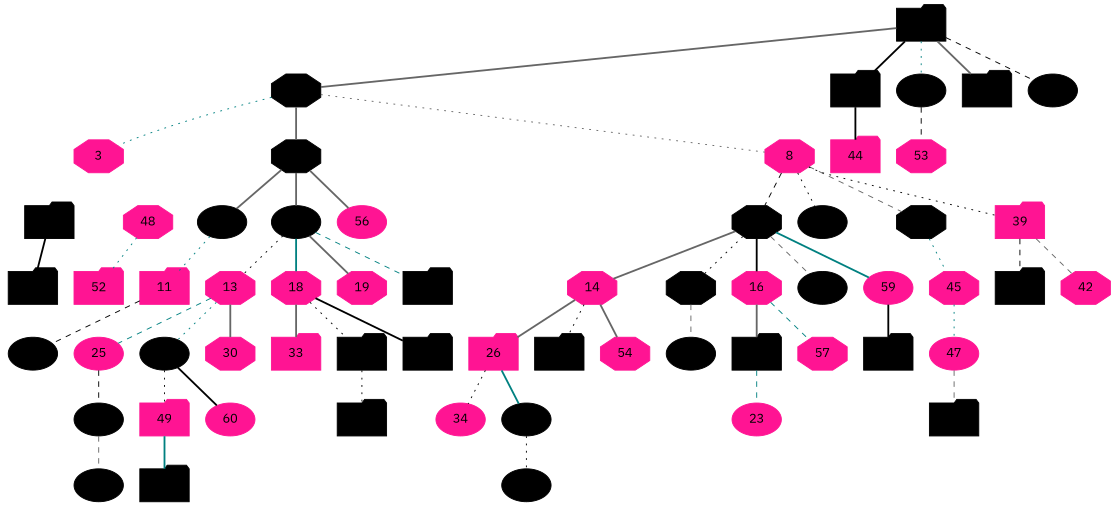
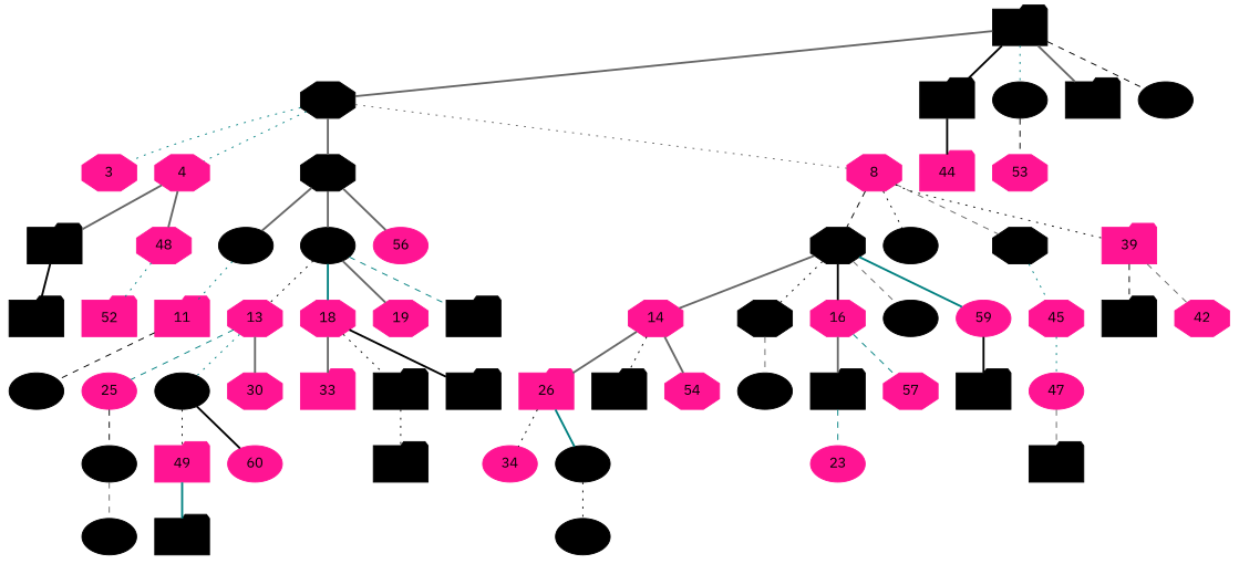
  graph {
    fontname="IBM Plex Sans"
    node [color=black fontname="IBM Plex Sans" shape=folder style=filled]
    edge [color=black fontname="IBM Plex Sans" style=bold]
    2 [shape=octagon]
    1
    7
    20 [shape=ellipse]
    35
    46 [shape=ellipse]
    3 [color=deeppink shape=octagon]
+   4 [color=deeppink shape=octagon]
    5 [shape=octagon]
    8 [color=deeppink shape=octagon]
    44 [color=deeppink]
    53 [color=deeppink shape=octagon]
    6
    48 [color=deeppink shape=octagon]
    10 [shape=ellipse]
    12 [shape=ellipse]
    56 [color=deeppink shape=ellipse]
    9 [shape=octagon]
    22 [shape=ellipse]
    28 [shape=octagon]
    39 [color=deeppink]
    17
    52 [color=deeppink]
    11 [color=deeppink]
    13 [color=deeppink shape=octagon]
    18 [color=deeppink shape=octagon]
    19 [color=deeppink shape=octagon]
    24
    14 [color=deeppink shape=octagon]
    15 [shape=octagon]
    16 [color=deeppink shape=octagon]
    29 [shape=ellipse]
    59 [color=deeppink shape=ellipse]
    45 [color=deeppink shape=octagon]
    40
    42 [color=deeppink shape=octagon]
    26 [color=deeppink]
    51
    54 [color=deeppink shape=octagon]
    32 [shape=ellipse]
    21
    57 [color=deeppink shape=octagon]
    62
    37 [shape=ellipse]
    25 [color=deeppink shape=ellipse]
    27 [shape=ellipse]
    30 [color=deeppink shape=octagon]
    33 [color=deeppink]
    38
    55
    31 [shape=ellipse]
    49 [color=deeppink]
    60 [color=deeppink shape=ellipse]
    34 [color=deeppink shape=ellipse]
    43 [shape=ellipse]
    23 [color=deeppink shape=ellipse]
    63
    41 [shape=ellipse]
    61 [shape=ellipse]
    58
    47 [color=deeppink shape=ellipse]
    50
    2 -- 3 [color=teal style=dotted]
+   2 -- 4 [color=teal style=dotted]
    2 -- 5 [color=gray40]
    2 -- 8 [color=gray40 style=dotted]
    1 -- 2 [color=gray40]
    1 -- 7
    1 -- 20 [color=teal style=dotted]
    1 -- 35 [color=gray40]
    1 -- 46 [style=dashed]
    7 -- 44
    20 -- 53 [style=dashed]
+   4 -- 6 [color=gray40]
+   4 -- 48 [color=gray40]
    5 -- 10 [color=gray40]
    5 -- 12 [color=gray40]
    5 -- 56 [color=gray40]
    8 -- 9 [style=dashed]
    8 -- 22 [style=dotted]
    8 -- 28 [color=gray40 style=dashed]
    8 -- 39 [style=dotted]
    6 -- 17
    48 -- 52 [color=teal style=dotted]
    10 -- 11 [color=teal style=dotted]
    12 -- 13 [style=dotted]
    12 -- 18 [color=teal]
    12 -- 19 [color=gray40]
    12 -- 24 [color=teal style=dashed]
    9 -- 14 [color=gray40]
    9 -- 15 [style=dotted]
    9 -- 16
    9 -- 29 [color=gray40 style=dashed]
    9 -- 59 [color=teal]
    28 -- 45 [color=teal style=dotted]
    39 -- 40 [style=dashed]
    39 -- 42 [color=gray40 style=dashed]
    11 -- 37 [style=dashed]
    13 -- 25 [color=teal style=dashed]
    13 -- 27 [color=teal style=dotted]
    13 -- 30 [color=gray40]
    18 -- 33 [color=gray40]
    18 -- 38 [style=dotted]
    18 -- 55
    14 -- 26 [color=gray40]
    14 -- 51 [style=dotted]
    14 -- 54 [color=gray40]
    15 -- 32 [color=gray40 style=dashed]
    16 -- 21 [color=gray40]
    16 -- 57 [color=teal style=dashed]
    59 -- 62
    45 -- 47 [color=teal style=dotted]
    26 -- 34 [style=dotted]
    26 -- 43 [color=teal]
    21 -- 23 [color=teal style=dashed]
    25 -- 31 [style=dashed]
    27 -- 49 [style=dotted]
    27 -- 60
    38 -- 63 [style=dotted]
    31 -- 41 [color=gray40 style=dashed]
    49 -- 58 [color=teal]
    43 -- 61 [style=dotted]
    47 -- 50 [color=gray40 style=dashed]
  }
